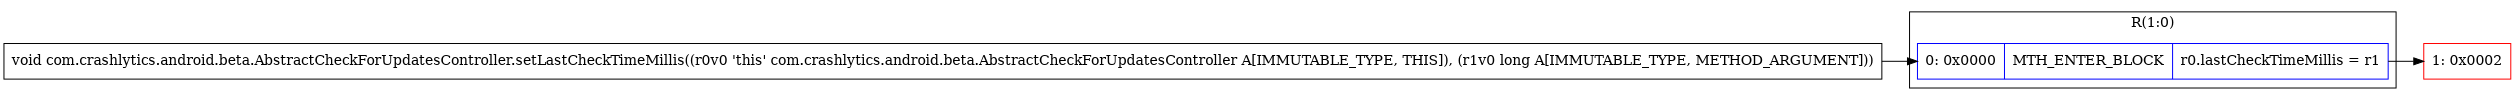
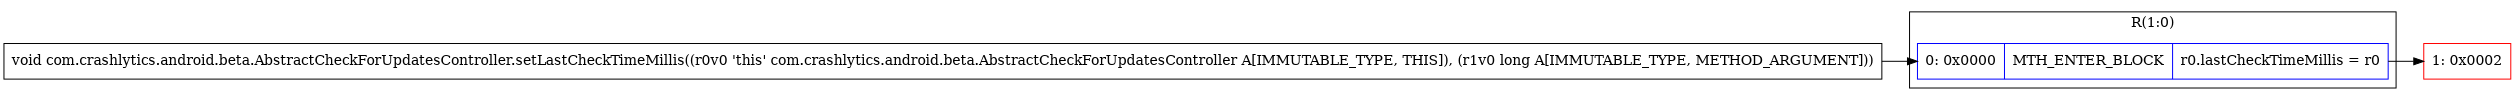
  digraph {
    rankdir=LR
    node [shape=record]
-   n1 [color=blue label="{0\:\ 0x0000|MTH_ENTER_BLOCK\l|r0.lastCheckTimeMillis = r1\l}"]
+   n1 [color=blue label="{0\:\ 0x0000|MTH_ENTER_BLOCK\l|r0.lastCheckTimeMillis = r0\l}"]
    n2 [color=red label="{1\:\ 0x0002}"]
    n3 [label="{void com.crashlytics.android.beta.AbstractCheckForUpdatesController.setLastCheckTimeMillis((r0v0 'this' com.crashlytics.android.beta.AbstractCheckForUpdatesController A[IMMUTABLE_TYPE, THIS]), (r1v0 long A[IMMUTABLE_TYPE, METHOD_ARGUMENT])) }"]
    subgraph cluster_1 {
      label="R(1:0)"
      n1
    }
    n1 -> n2
    n3 -> n1
  }
